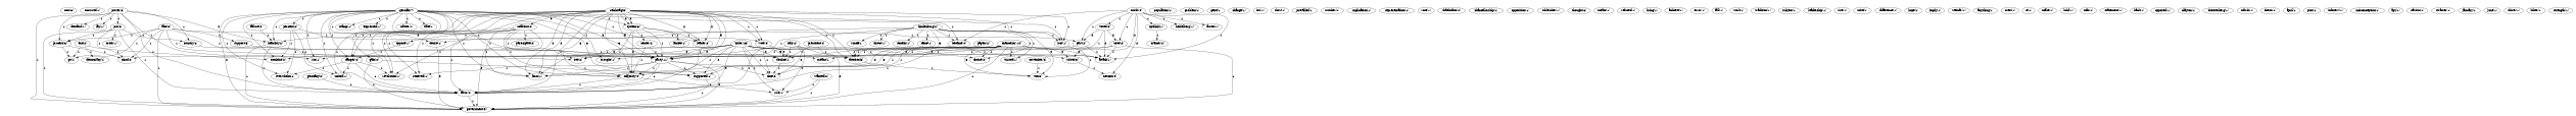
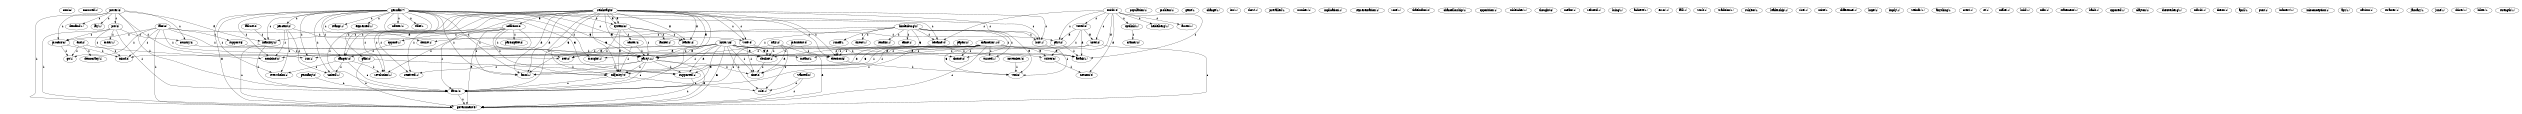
  digraph {
    n1 [label="com(6)"]
    n2 [label="occurred(1)"]
    n3 [label="end(2)"]
    n4 [label="democracy(1)"]
    n5 [label="go(1)"]
    n6 [label="mind(2)"]
    n7 [label="population(1)"]
    n8 [label="problem(1)"]
    n9 [label="gene(1)"]
    n10 [label="change(1)"]
    n11 [label="isn(1)"]
    n12 [label="show(1)"]
    n13 [label="power(3)"]
    n14 [label="put(2)"]
    n15 [label="country(2)"]
    n16 [label="demand(1)"]
    n17 [label="lay(1)"]
    n18 [label="process(3)"]
    n19 [label="inability(2)"]
    n20 [label="favor(2)"]
    n21 [label="government(5)"]
    n22 [label="run(1)"]
    n23 [label="order(1)"]
    n24 [label="combine(2)"]
    n25 [label="party(11)"]
    n26 [label="received(1)"]
    n27 [label="majority(4)"]
    n28 [label="form(1)"]
    n29 [label="supported(1)"]
    n30 [label="time(2)"]
    n31 [label="prevailed(1)"]
    n32 [label="number(1)"]
    n33 [label="implication(1)"]
    n34 [label="representation(1)"]
    n35 [label="rose(1)"]
    n36 [label="hindenburg(2)"]
    n37 [label="runoff(1)"]
    n38 [label="direct(1)"]
    n39 [label="remain(1)"]
    n40 [label="desire(1)"]
    n41 [label="came(1)"]
    n42 [label="lost(1)"]
    n43 [label="became(4)"]
    n44 [label="choice(2)"]
    n45 [label="election(5)"]
    n46 [label="von(3)"]
    n47 [label="turned(1)"]
    n48 [label="attack(1)"]
    n49 [label="rule(1)"]
    n50 [label="thaelmann(2)"]
    n51 [label="chancellorship(1)"]
    n52 [label="opposition(1)"]
    n53 [label="schleicher(1)"]
    n54 [label="thought(6)"]
    n55 [label="meant(1)"]
    n56 [label="reichstag(5)"]
    n57 [label="coalition(6)"]
    n58 [label="system(3)"]
    n59 [label="danger(2)"]
    n60 [label="leader(2)"]
    n61 [label="vote(4)"]
    n62 [label="revolution(1)"]
    n63 [label="participate(2)"]
    n64 [label="oppose(1)"]
    n65 [label="lacked(1)"]
    n66 [label="center(2)"]
    n67 [label="united(1)"]
    n68 [label="overwhelm(1)"]
    n69 [label="decline(1)"]
    n70 [label="refused(1)"]
    n71 [label="bring(1)"]
    n72 [label="achieve(1)"]
    n73 [label="error(1)"]
    n74 [label="fall(1)"]
    n75 [label="german(7)"]
    n76 [label="matter(1)"]
    n77 [label="take(1)"]
    n78 [label="stamp(1)"]
    n79 [label="expressed(1)"]
    n80 [label="percent(2)"]
    n81 [label="gain(2)"]
    n82 [label="see(2)"]
    n83 [label="brought(1)"]
    n84 [label="work(1)"]
    n85 [label="tradition(1)"]
    n86 [label="subject(1)"]
    n87 [label="smith(4)"]
    n88 [label="voted(3)"]
    n89 [label="used(2)"]
    n90 [label="heidelberg(1)"]
    n91 [label="part(2)"]
    n92 [label="lauren(1)"]
    n93 [label="optilink(1)"]
    n94 [label="writes(3)"]
    n95 [label="netcom(4)"]
    n96 [label="means(1)"]
    n97 [label="cramer(2)"]
    n98 [label="fact(3)"]
    n99 [label="support(5)"]
    n100 [label="leadership(1)"]
    n101 [label="wanted(2)"]
    n102 [label="rise(1)"]
    n103 [label="unite(1)"]
    n104 [label="difference(1)"]
    n105 [label="hope(1)"]
    n106 [label="imply(1)"]
    n107 [label="weimar(1)"]
    n108 [label="anything(1)"]
    n109 [label="crest(1)"]
    n110 [label="re(1)"]
    n111 [label="make(1)"]
    n112 [label="hold(1)"]
    n113 [label="man(1)"]
    n114 [label="statement(1)"]
    n115 [label="back(1)"]
    n116 [label="opposed(1)"]
    n117 [label="failure(2)"]
    n118 [label="clayton(1)"]
    n119 [label="november(2)"]
    n120 [label="germany(2)"]
    n121 [label="chancellor(14)"]
    n122 [label="hitler(15)"]
    n123 [label="duesterberg(1)"]
    n124 [label="march(1)"]
    n125 [label="papen(2)"]
    n126 [label="doesn(1)"]
    n127 [label="april(1)"]
    n128 [label="puts(1)"]
    n129 [label="infoserv(1)"]
    n130 [label="misconception(1)"]
    n131 [label="nazi(2)"]
    n132 [label="president(4)"]
    n133 [label="apz(1)"]
    n134 [label="nazism(1)"]
    n135 [label="strasser(1)"]
    n136 [label="january(1)"]
    n137 [label="june(1)"]
    n138 [label="shirer(1)"]
    n139 [label="hilter(1)"]
    n140 [label="strength(1)"]
    n3 -> n4 [label=1]
    n3 -> n5 [label=1]
    n3 -> n6 [label=1]
    n13 -> n14 [label=1]
    n13 -> n15 [label=1]
    n13 -> n16 [label=1]
    n13 -> n17 [label=1]
    n13 -> n18 [label=1]
    n13 -> n19 [label=4]
    n13 -> n20 [label=1]
    n13 -> n21 [label=1]
    n13 -> n22 [label=1]
    n14 -> n15 [label=1]
    n14 -> n18 [label=1]
    n14 -> n20 [label=1]
    n14 -> n21 [label=1]
    n14 -> n23 [label=1]
    n14 -> n24 [label=1]
    n15 -> n25 [label=1]
    n18 -> n5 [label=1]
    n18 -> n6 [label=1]
    n19 -> n20 [label=1]
    n19 -> n21 [label=1]
    n20 -> n21 [label=1]
    n25 -> n20 [label=1]
    n25 -> n21 [label=2]
    n25 -> n26 [label=1]
    n25 -> n27 [label=1]
    n25 -> n28 [label=1]
    n25 -> n29 [label=1]
    n25 -> n30 [label=1]
    n27 -> n20 [label=1]
    n27 -> n49 [label=1]
    n29 -> n21 [label=1]
    n36 -> n25 [label=1]
    n36 -> n37 [label=1]
    n36 -> n38 [label=1]
    n36 -> n39 [label=1]
    n36 -> n40 [label=1]
    n36 -> n41 [label=1]
    n36 -> n42 [label=1]
    n36 -> n43 [label=1]
    n36 -> n44 [label=1]
    n36 -> n45 [label=3]
    n36 -> n46 [label=2]
    n36 -> n47 [label=1]
    n42 -> n46 [label=1]
    n43 -> n25 [label=1]
    n43 -> n48 [label=1]
    n45 -> n46 [label=1]
    n56 -> n20 [label=1]
    n56 -> n20 [label=1]
    n56 -> n25 [label=5]
    n56 -> n25 [label=5]
    n56 -> n26 [label=1]
    n56 -> n26 [label=1]
    n56 -> n27 [label=3]
    n56 -> n27 [label=3]
    n56 -> n28 [label=2]
    n56 -> n28 [label=2]
    n56 -> n42 [label=1]
    n56 -> n42 [label=1]
    n56 -> n45 [label=1]
    n56 -> n45 [label=1]
    n56 -> n57 [label=3]
    n56 -> n58 [label=2]
    n56 -> n58 [label=2]
    n56 -> n59 [label=1]
    n56 -> n59 [label=1]
    n56 -> n60 [label=2]
    n56 -> n60 [label=2]
    n56 -> n61 [label=1]
    n56 -> n61 [label=1]
    n56 -> n62 [label=1]
    n56 -> n62 [label=1]
    n57 -> n19 [label=2]
    n57 -> n20 [label=1]
    n57 -> n21 [label=2]
    n57 -> n25 [label=1]
    n57 -> n27 [label=1]
    n57 -> n28 [label=1]
    n57 -> n62 [label=1]
    n57 -> n63 [label=1]
    n57 -> n64 [label=1]
    n58 -> n25 [label=1]
    n58 -> n27 [label=2]
    n58 -> n28 [label=1]
    n58 -> n60 [label=1]
    n58 -> n65 [label=1]
    n58 -> n66 [label=1]
    n59 -> n20 [label=1]
    n59 -> n62 [label=1]
    n59 -> n67 [label=1]
    n59 -> n68 [label=1]
    n61 -> n30 [label=1]
    n61 -> n69 [label=2]
    n64 -> n59 [label=1]
    n66 -> n25 [label=1]
    n66 -> n27 [label=1]
    n69 -> n30 [label=1]
    n75 -> n19 [label=1]
    n75 -> n20 [label=1]
    n75 -> n21 [label=2]
    n75 -> n22 [label=1]
    n75 -> n24 [label=1]
    n75 -> n25 [label=3]
    n75 -> n27 [label=1]
    n75 -> n28 [label=1]
    n75 -> n29 [label=3]
    n75 -> n40 [label=1]
    n75 -> n42 [label=1]
    n75 -> n43 [label=1]
    n75 -> n58 [label=1]
    n75 -> n59 [label=1]
    n75 -> n60 [label=1]
    n75 -> n67 [label=1]
    n75 -> n68 [label=1]
    n75 -> n76 [label=1]
    n75 -> n77 [label=1]
    n75 -> n78 [label=1]
    n75 -> n79 [label=1]
    n75 -> n80 [label=1]
    n75 -> n81 [label=1]
    n75 -> n82 [label=1]
    n75 -> n83 [label=1]
    n80 -> n24 [label=1]
    n80 -> n61 [label=1]
    n80 -> n67 [label=1]
    n80 -> n68 [label=1]
    n81 -> n21 [label=1]
    n81 -> n29 [label=1]
    n87 -> n43 [label=1]
    n87 -> n48 [label=1]
    n87 -> n88 [label=1]
    n87 -> n89 [label=1]
    n87 -> n90 [label=1]
    n87 -> n91 [label=1]
    n87 -> n92 [label=1]
    n87 -> n93 [label=1]
    n87 -> n94 [label=2]
    n87 -> n95 [label=2]
    n88 -> n25 [label=1]
    n88 -> n48 [label=2]
    n88 -> n89 [label=2]
    n88 -> n91 [label=2]
    n89 -> n21 [label=1]
-   n89 -> n48 [label=1]
    n89 -> n82 [label=1]
    n89 -> n96 [label=1]
    n91 -> n6 [label=1]
    n91 -> n48 [label=1]
    n93 -> n97 [label=1]
    n94 -> n95 [label=1]
    n98 -> n5 [label=1]
    n98 -> n6 [label=1]
    n98 -> n18 [label=1]
    n98 -> n21 [label=1]
    n98 -> n82 [label=1]
    n98 -> n91 [label=1]
    n98 -> n96 [label=1]
    n98 -> n99 [label=1]
    n99 -> n69 [label=1]
    n101 -> n21 [label=1]
    n101 -> n49 [label=1]
    n117 -> n19 [label=1]
    n119 -> n46 [label=1]
    n120 -> n20 [label=1]
    n121 -> n20 [label=1]
    n121 -> n21 [label=1]
    n121 -> n27 [label=3]
    n121 -> n28 [label=2]
    n121 -> n29 [label=1]
    n121 -> n30 [label=1]
    n121 -> n44 [label=1]
    n121 -> n45 [label=1]
    n121 -> n46 [label=3]
    n121 -> n47 [label=1]
    n121 -> n48 [label=2]
    n121 -> n69 [label=1]
    n121 -> n94 [label=2]
    n122 -> n20 [label=2]
-   n40 -> n21 [label=3]
+   n122 -> n21 [label=3]
    n122 -> n22 [label=2]
    n122 -> n24 [label=1]
    n122 -> n27 [label=1]
    n122 -> n29 [label=2]
    n122 -> n30 [label=1]
    n122 -> n44 [label=1]
    n122 -> n45 [label=3]
    n122 -> n48 [label=2]
    n122 -> n49 [label=1]
    n122 -> n69 [label=2]
    n122 -> n82 [label=2]
    n122 -> n83 [label=2]
    n122 -> n94 [label=2]
    n125 -> n45 [label=1]
    n131 -> n20 [label=1]
    n131 -> n21 [label=2]
    n131 -> n30 [label=2]
    n131 -> n49 [label=1]
    n131 -> n69 [label=1]
    n132 -> n45 [label=1]
    n132 -> n69 [label=1]
  }
